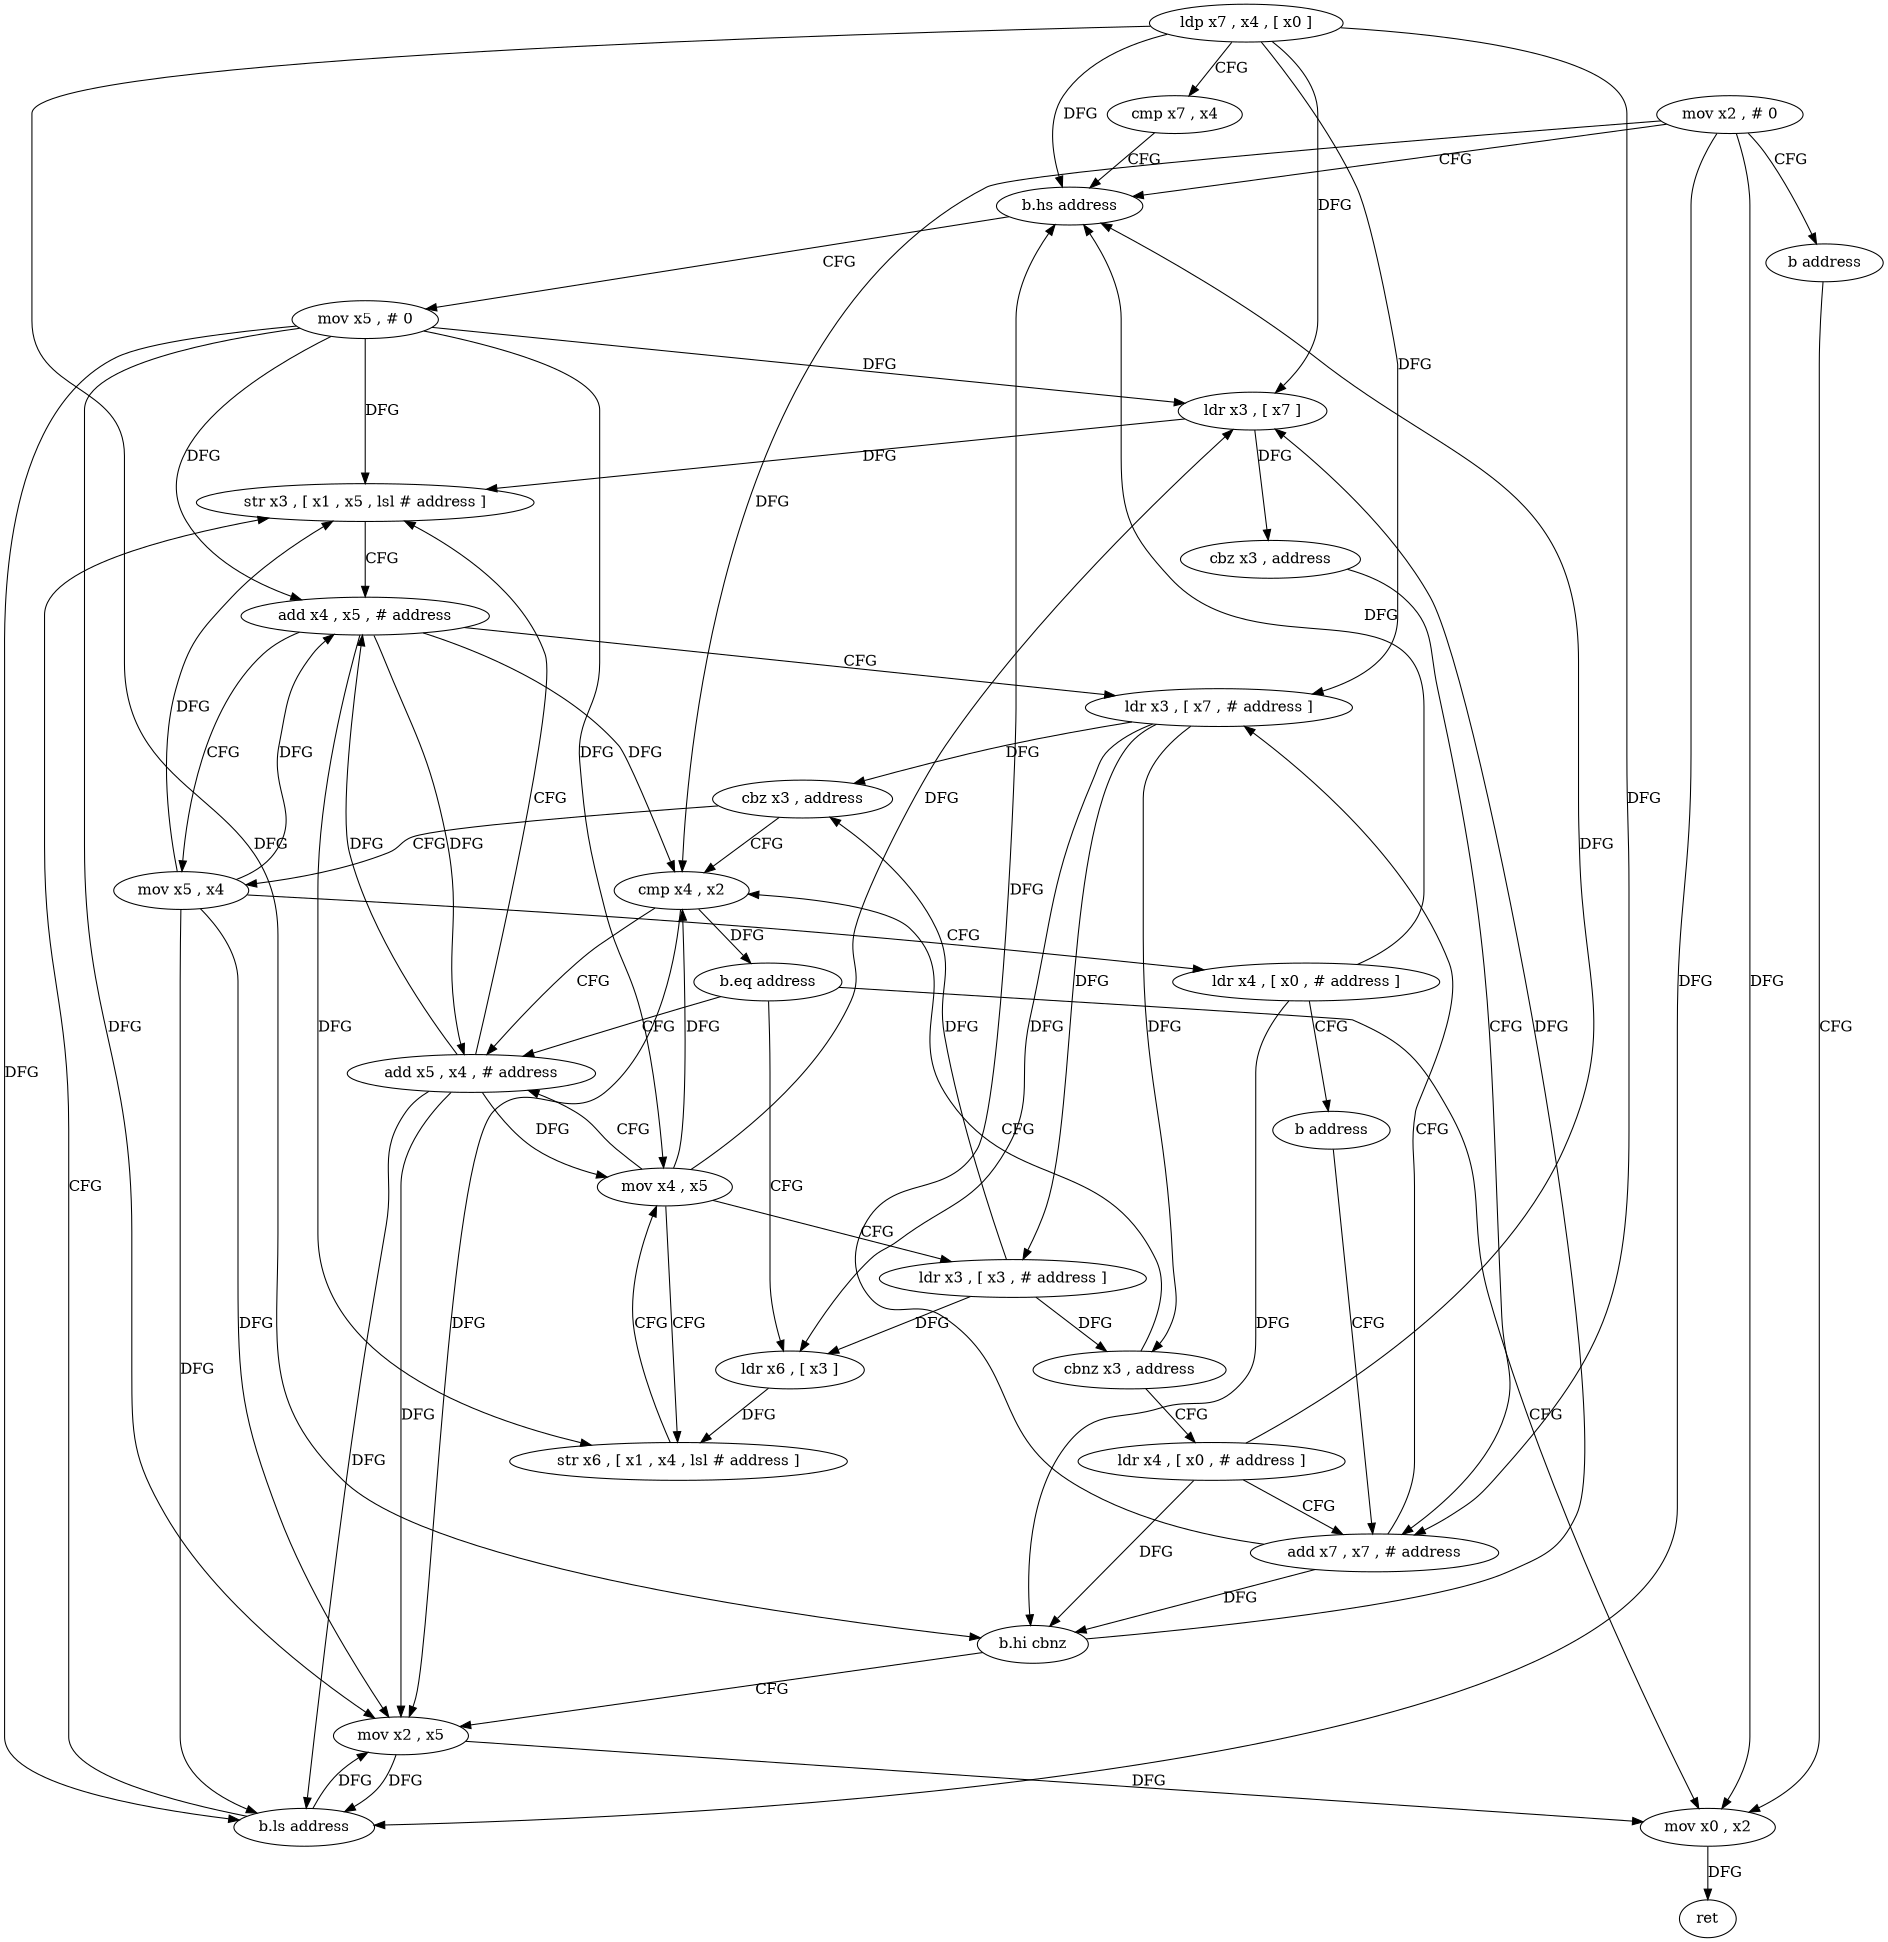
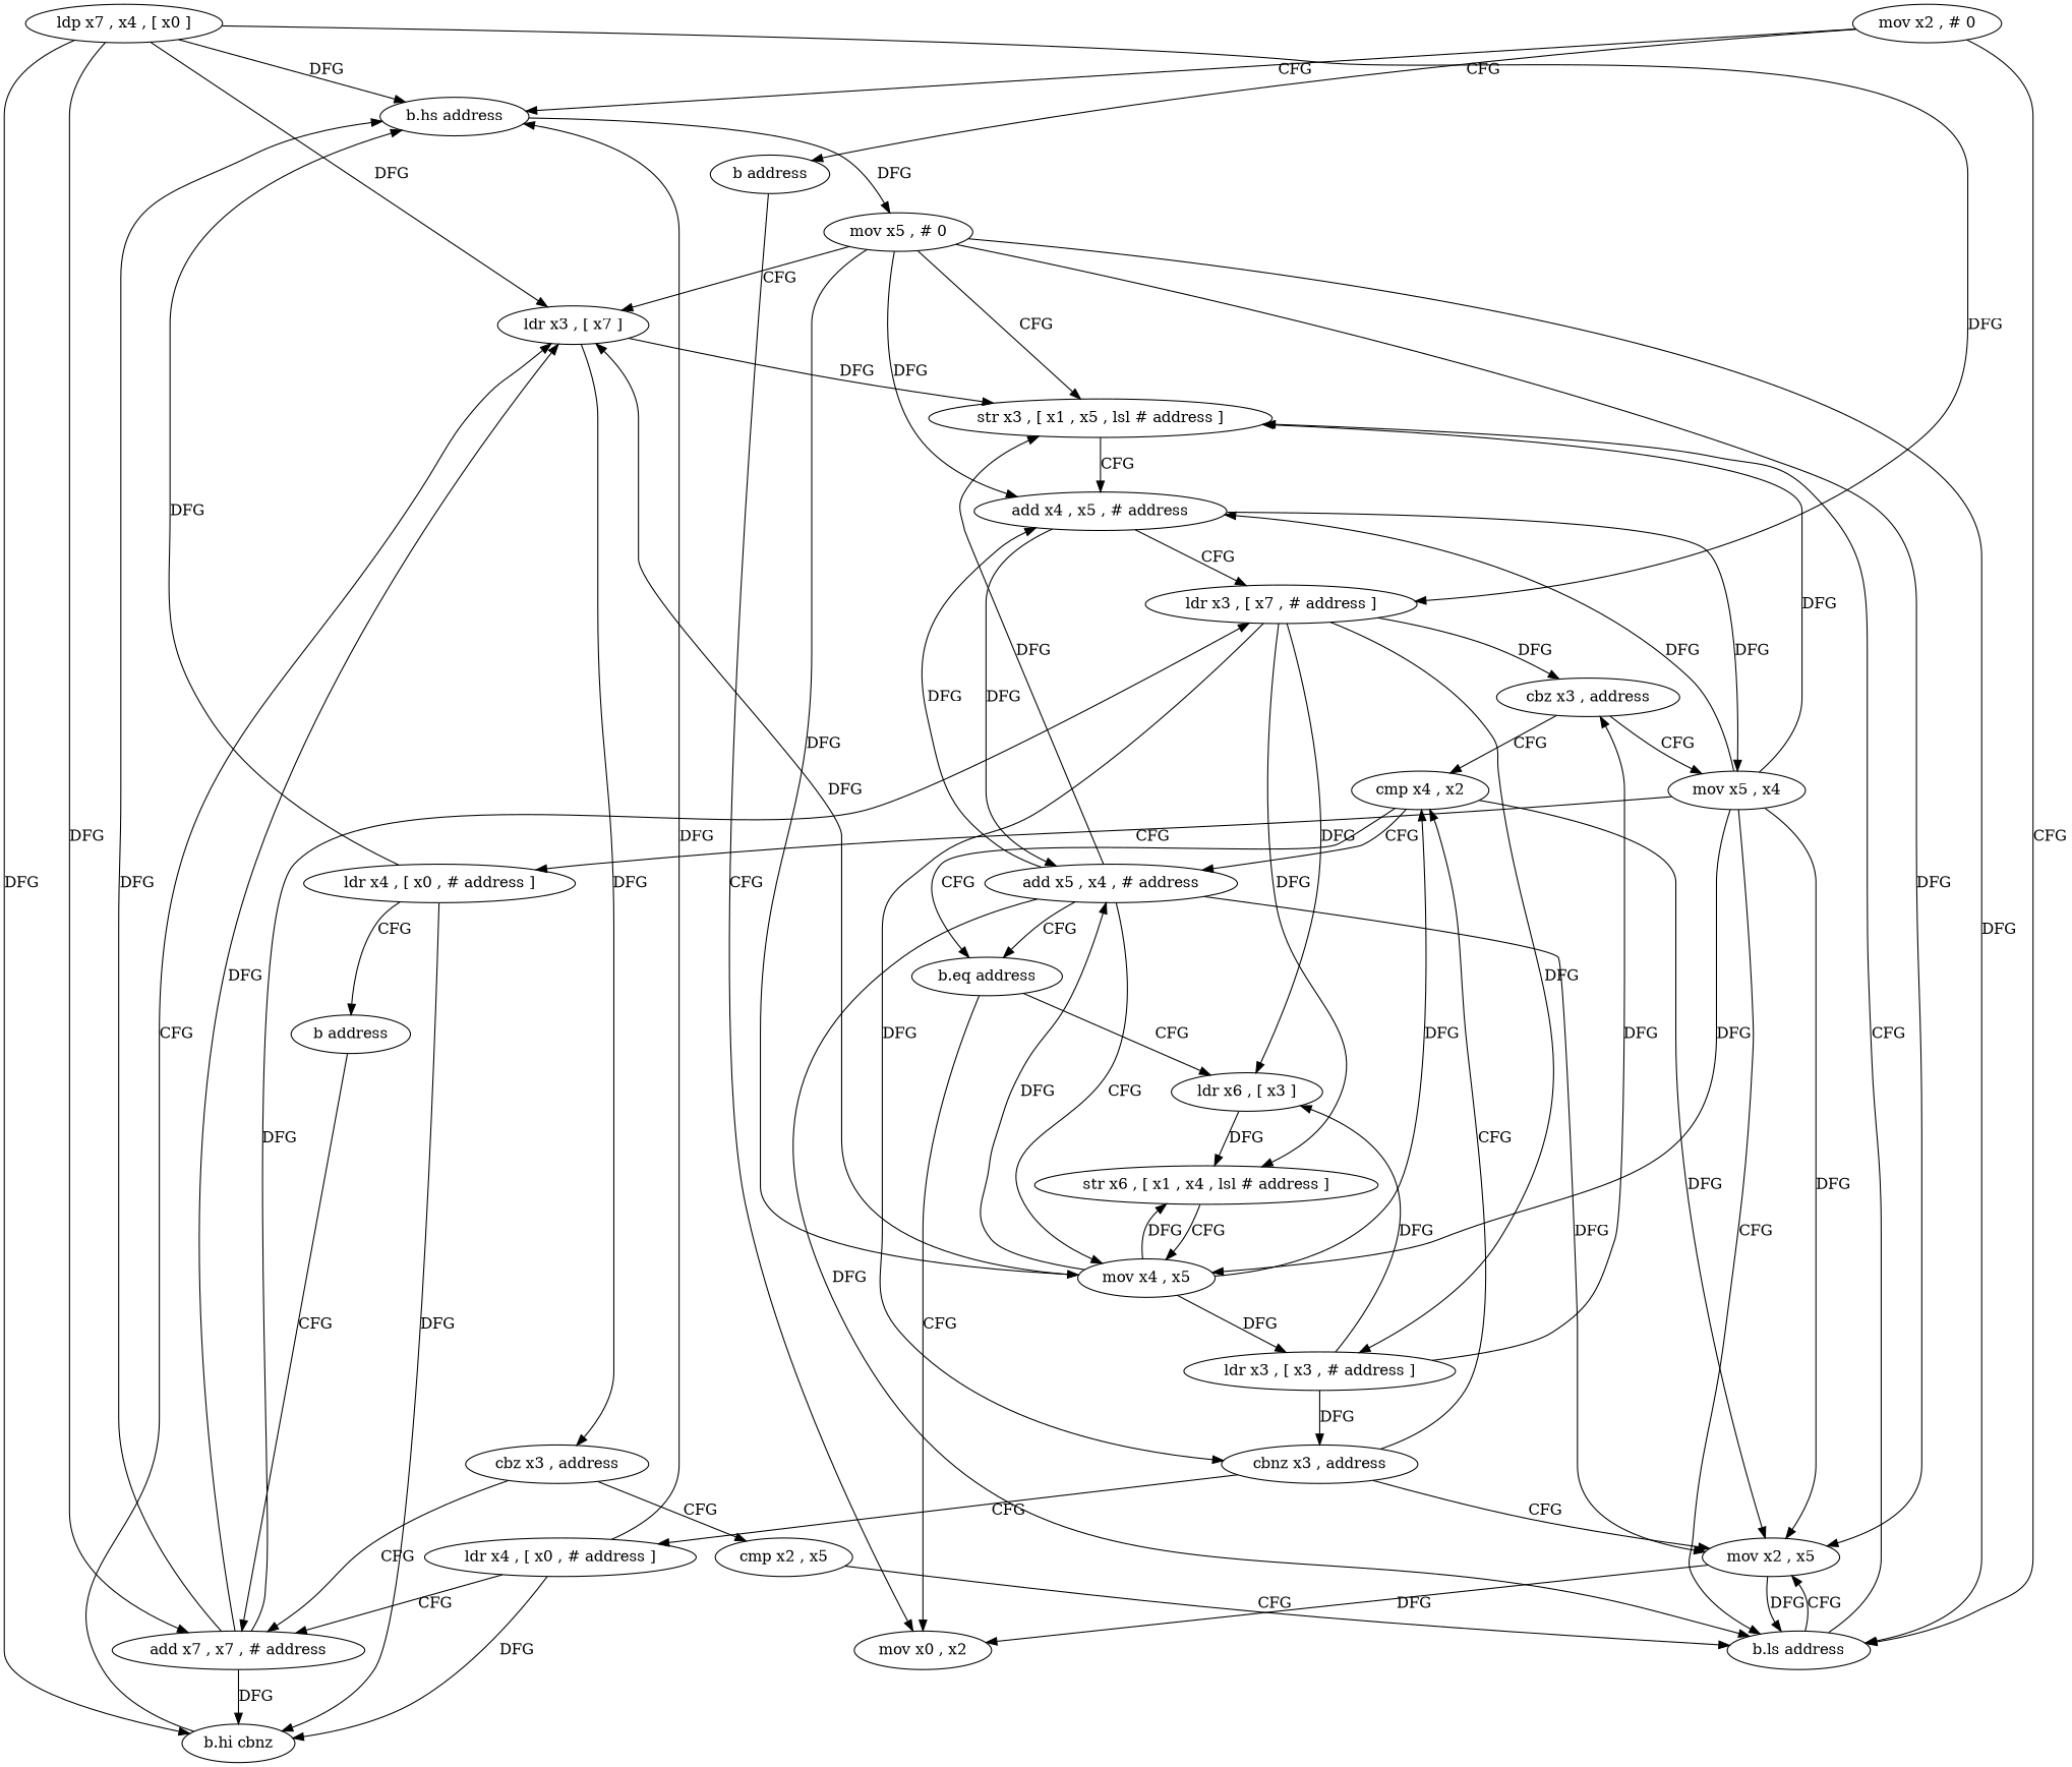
  digraph {
    n1 [label="ldp x7 , x4 , [ x0 ]"]
-   n2 [label="cmp x7 , x4"]
    n3 [label="b.hs address"]
    n4 [label="ldr x3 , [ x7 ]"]
    n5 [label="add x7 , x7 , # address"]
    n6 [label="b.hi cbnz"]
    n7 [label="ldr x3 , [ x7 , # address ]"]
    n8 [label="mov x5 , # 0"]
    n9 [label="str x3 , [ x1 , x5 , lsl # address ]"]
    n10 [label="cbz x3 , address"]
    n11 [label="mov x2 , x5"]
    n12 [label="cbz x3 , address"]
    n13 [label="ldr x6 , [ x3 ]"]
    n14 [label="ldr x3 , [ x3 , # address ]"]
    n15 [label="cbnz x3 , address"]
    n16 [label="mov x2 , # 0"]
    n17 [label="b address"]
    n18 [label="mov x0 , x2"]
    n19 [label="b.ls address"]
    n20 [label="cmp x4 , x2"]
    n21 [label="add x4 , x5 , # address"]
    n22 [label="mov x4 , x5"]
-   n23 [label=ret]
    n24 [label="add x5 , x4 , # address"]
    n25 [label="b.eq address"]
    n26 [label="mov x5 , x4"]
    n27 [label="str x6 , [ x1 , x4 , lsl # address ]"]
+   n28 [label="cmp x2 , x5"]
    n29 [label="ldr x4 , [ x0 , # address ]"]
    n30 [label="ldr x4 , [ x0 , # address ]"]
    n31 [label="b address"]
-   n1 -> n2 [label=CFG]
    n1 -> n3 [label=DFG]
    n1 -> n4 [label=DFG]
    n1 -> n5 [label=DFG]
    n1 -> n6 [label=DFG]
    n1 -> n7 [label=DFG]
-   n2 -> n3 [label=CFG]
-   n3 -> n8 [label=CFG]
+   n3 -> n8 [label=DFG]
    n4 -> n9 [label=DFG]
    n4 -> n10 [label=DFG]
    n5 -> n3 [label=DFG]
+   n5 -> n4 [label=DFG]
    n5 -> n6 [label=DFG]
-   n5 -> n7 [label=CFG]
-   n6 -> n4 [label=DFG]
-   n6 -> n11 [label=CFG]
+   n5 -> n7 [label=DFG]
+   n6 -> n4 [label=CFG]
+   n15 -> n11 [label=CFG]
    n7 -> n12 [label=DFG]
    n7 -> n13 [label=DFG]
    n7 -> n14 [label=DFG]
    n7 -> n15 [label=DFG]
-   n8 -> n4 [label=DFG]
-   n8 -> n9 [label=DFG]
+   n8 -> n4 [label=CFG]
+   n8 -> n9 [label=CFG]
    n8 -> n11 [label=DFG]
    n8 -> n19 [label=DFG]
    n8 -> n21 [label=DFG]
    n8 -> n22 [label=DFG]
    n9 -> n21 [label=CFG]
    n10 -> n5 [label=CFG]
+   n10 -> n28 [label=CFG]
    n11 -> n18 [label=DFG]
    n11 -> n19 [label=DFG]
    n12 -> n20 [label=CFG]
    n12 -> n26 [label=CFG]
    n13 -> n27 [label=DFG]
    n14 -> n12 [label=DFG]
    n14 -> n13 [label=DFG]
    n14 -> n15 [label=DFG]
    n15 -> n20 [label=CFG]
    n15 -> n30 [label=CFG]
    n16 -> n3 [label=CFG]
    n16 -> n17 [label=CFG]
-   n16 -> n18 [label=DFG]
-   n16 -> n19 [label=DFG]
-   n16 -> n20 [label=DFG]
+   n16 -> n19 [label=CFG]
    n17 -> n18 [label=CFG]
-   n18 -> n23 [label=DFG]
    n19 -> n9 [label=CFG]
-   n19 -> n11 [label=DFG]
+   n19 -> n11 [label=CFG]
    n20 -> n11 [label=DFG]
    n20 -> n24 [label=CFG]
-   n20 -> n25 [label=DFG]
+   n20 -> n25 [label=CFG]
    n21 -> n7 [label=CFG]
-   n21 -> n20 [label=DFG]
    n21 -> n24 [label=DFG]
-   n21 -> n26 [label=CFG]
-   n21 -> n27 [label=DFG]
+   n21 -> n26 [label=DFG]
+   n7 -> n27 [label=DFG]
    n22 -> n4 [label=DFG]
-   n22 -> n14 [label=CFG]
+   n22 -> n14 [label=DFG]
    n22 -> n20 [label=DFG]
-   n22 -> n24 [label=CFG]
-   n22 -> n27 [label=CFG]
-   n24 -> n9 [label=CFG]
+   n22 -> n24 [label=DFG]
+   n22 -> n27 [label=DFG]
+   n24 -> n9 [label=DFG]
    n24 -> n11 [label=DFG]
    n24 -> n19 [label=DFG]
    n24 -> n21 [label=DFG]
-   n24 -> n22 [label=DFG]
-   n25 -> n24 [label=CFG]
+   n24 -> n22 [label=CFG]
+   n24 -> n25 [label=CFG]
    n25 -> n13 [label=CFG]
    n25 -> n18 [label=CFG]
    n26 -> n9 [label=DFG]
    n26 -> n11 [label=DFG]
-   n26 -> n19 [label=DFG]
+   n26 -> n19 [label=CFG]
    n26 -> n21 [label=DFG]
+   n26 -> n22 [label=DFG]
    n26 -> n29 [label=CFG]
    n27 -> n22 [label=CFG]
+   n28 -> n19 [label=CFG]
    n29 -> n3 [label=DFG]
    n29 -> n6 [label=DFG]
    n29 -> n31 [label=CFG]
    n30 -> n3 [label=DFG]
    n30 -> n5 [label=CFG]
    n30 -> n6 [label=DFG]
    n31 -> n5 [label=CFG]
  }
